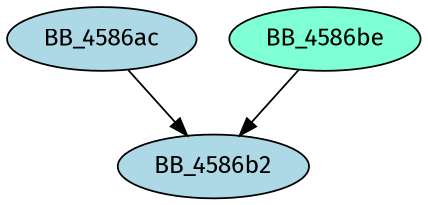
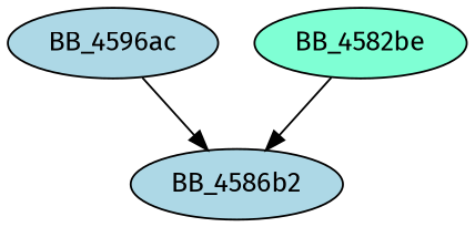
  digraph {
    fontname="Fira Sans"
    node [fillcolor=lightblue fontname="Fira Sans" style=filled]
    edge [fontname="Fira Sans" style=solid]
-   BB_4586ac
+   BB_4586ac [label=BB_4596ac]
    BB_4586b2
-   BB_4586be [fillcolor=aquamarine]
+   BB_4586be [fillcolor=aquamarine label=BB_4582be]
    BB_4586ac -> BB_4586b2
    BB_4586be -> BB_4586b2
  }
